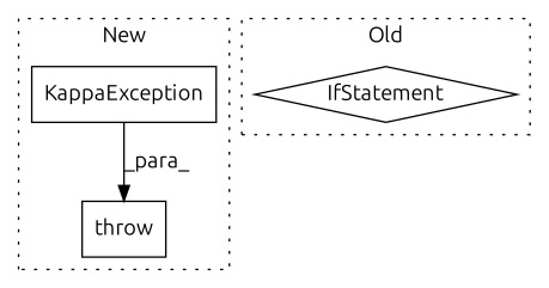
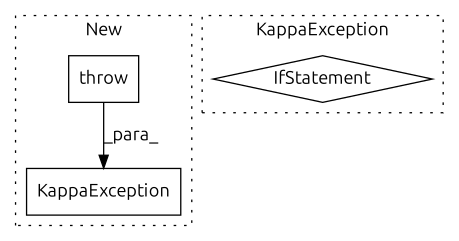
  digraph {
    fontname=Ubuntu
    node [shape=box fontname=Ubuntu]
    n1 [a=32 l="15,1" label=KappaException s="2873,2930"]
    n2 [a=53 l=6 label=throw s=2867]
    n3 [a=25 l=3 label=IfStatement s=2953 shape=diamond]
    subgraph cluster_1 {
      label=New
      style=dotted
      n1
      n2
    }
    subgraph cluster_2 {
-     label=Old
+     label=KappaException
      style=dotted
      n3
    }
-   n1 -> n2 [label=_para_ fontname=Ubuntu]
+   n2 -> n1 [label=_para_ fontname=Ubuntu]
  }
